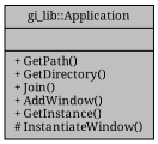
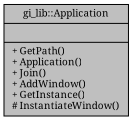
  digraph {
    fontname="Noto Serif"
-   n1 [color=black fillcolor=grey75 fontcolor=black fontname="Noto Serif" fontsize=10 height=0.2 label="{gi_lib::Application\n||+ GetPath()\l+ GetDirectory()\l+ Join()\l+ AddWindow()\l+ GetInstance()\l# InstantiateWindow()\l}" shape=record style=filled width=0.4]
+   n1 [color=black fillcolor=grey75 fontcolor=black fontname="Noto Serif" fontsize=10 height=0.2 label="{gi_lib::Application\n||+ GetPath()\l+ Application()\l+ Join()\l+ AddWindow()\l+ GetInstance()\l# InstantiateWindow()\l}" shape=record style=filled width=0.4]
  }
